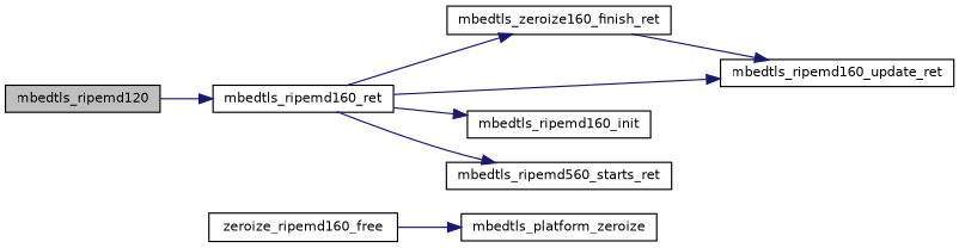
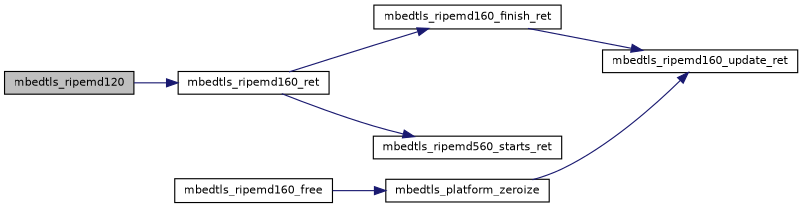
  digraph {
    rankdir=LR
    node [color=black fillcolor=white fontname=Helvetica fontsize=10 shape=record style=filled]
    edge [color=midnightblue fontname=Helvetica fontsize=10 labelfontname=Helvetica labelfontsize=10 style=solid]
    n1 [fillcolor=grey75 fontcolor=black height=0.2 label=mbedtls_ripemd120 width=0.4]
    n2 [height=0.2 label=mbedtls_ripemd160_ret width=0.4]
-   n3 [height=0.2 label=mbedtls_zeroize160_finish_ret width=0.4]
+   n3 [height=0.2 label=mbedtls_ripemd160_finish_ret width=0.4]
    n4 [height=0.2 label=mbedtls_ripemd160_update_ret width=0.4]
-   n5 [height=0.2 label=mbedtls_ripemd160_init width=0.4]
    n6 [height=0.2 label=mbedtls_ripemd560_starts_ret width=0.4]
-   n7 [height=0.2 label=zeroize_ripemd160_free width=0.4]
+   n7 [height=0.2 label=mbedtls_ripemd160_free width=0.4]
    n8 [height=0.2 label=mbedtls_platform_zeroize width=0.4]
    n1 -> n2
    n2 -> n3
-   n2 -> n4
-   n2 -> n5
+   n8 -> n4
    n2 -> n6
    n3 -> n4
    n7 -> n8
  }
